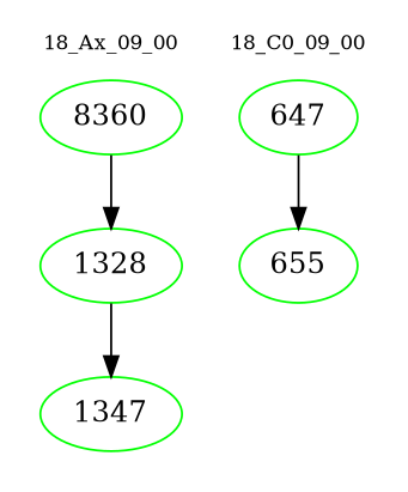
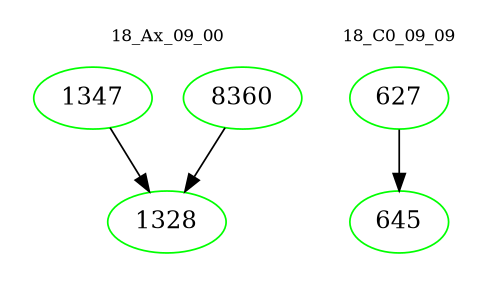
  digraph {
    node [color=green]
    edge [color=black]
    n1 [label=8360]
    n2 [label=1328]
    n3 [label=1347]
-   n4 [label=647]
-   n5 [label=655]
+   n4 [label=627]
+   n5 [label=645]
    subgraph cluster_1 {
      color=white
      fontsize=10
      label="18_Ax_09_00"
      n1
      n2
      n3
    }
    subgraph cluster_2 {
      color=white
      fontsize=10
-     label="18_C0_09_00"
+     label="18_C0_09_09"
      n4
      n5
    }
    n1 -> n2
-   n2 -> n3
+   n3 -> n2
    n4 -> n5
  }
